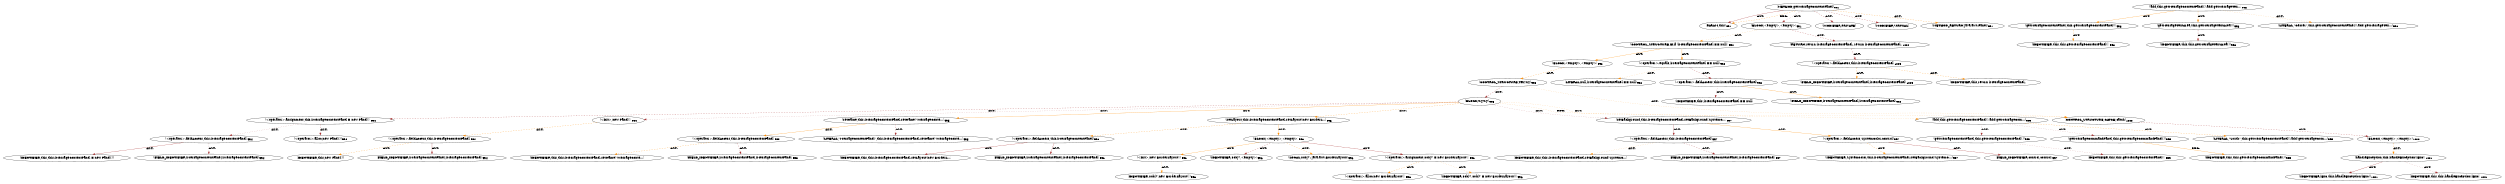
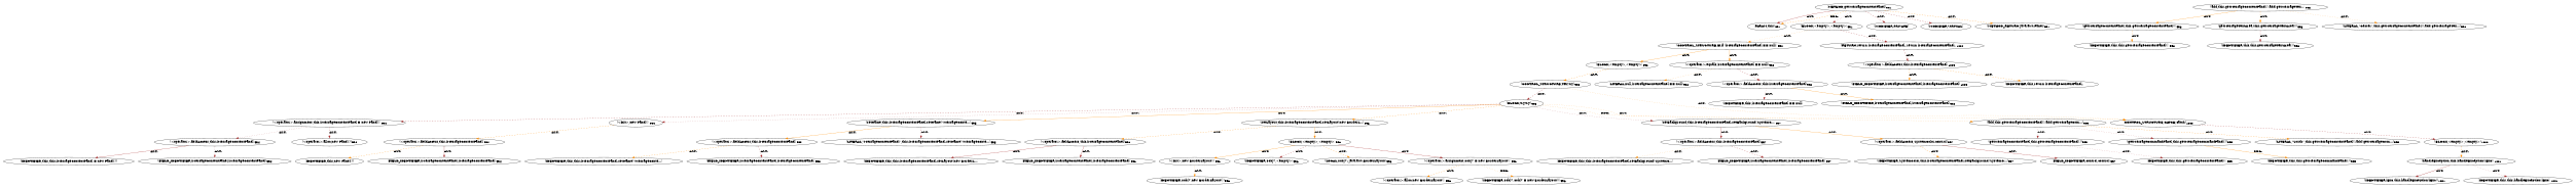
  digraph {
    edge [color=darkorange style=dashed]
    n1 [label=<(METHOD,getMessageContentPanel)<SUB>991</SUB>>]
    n2 [label=<(PARAM,this)<SUB>991</SUB>>]
    n3 [label=<(BLOCK,&lt;empty&gt;,&lt;empty&gt;)<SUB>991</SUB>>]
    n4 [label=<(MODIFIER,PRIVATE)>]
    n5 [label=<(MODIFIER,VIRTUAL)>]
    n6 [label=<(METHOD_RETURN,java.awt.Panel)<SUB>991</SUB>>]
    n7 [label=<(CONTROL_STRUCTURE,IF,if (iMessageContentPanel == null))<SUB>992</SUB>>]
    n8 [label=<(RETURN,return iMessageContentPanel;,return iMessageContentPanel;)<SUB>1004</SUB>>]
    n9 [label=<(&lt;operator&gt;.equals,iMessageContentPanel == null)<SUB>992</SUB>>]
    n10 [label=<(BLOCK,&lt;empty&gt;,&lt;empty&gt;)<SUB>992</SUB>>]
    n11 [label=<(&lt;operator&gt;.fieldAccess,this.iMessageContentPanel)<SUB>1004</SUB>>]
    n12 [label=<(&lt;operator&gt;.fieldAccess,this.iMessageContentPanel)<SUB>992</SUB>>]
    n13 [label=<(LITERAL,null,iMessageContentPanel == null)<SUB>992</SUB>>]
    n14 [label=<(CONTROL_STRUCTURE,TRY,try)<SUB>993</SUB>>]
    n15 [label=<(IDENTIFIER,this,iMessageContentPanel == null)>]
    n16 [label=<(FIELD_IDENTIFIER,iMessageContentPanel,iMessageContentPanel)<SUB>992</SUB>>]
    n17 [label=<(BLOCK,try,try)<SUB>993</SUB>>]
    n18 [label=<(CONTROL_STRUCTURE,CATCH,catch)<SUB>1000</SUB>>]
    n19 [label=<(&lt;operator&gt;.assignment,this.iMessageContentPanel = new Panel())<SUB>994</SUB>>]
    n20 [label=<(&lt;init&gt;,new Panel())<SUB>994</SUB>>]
    n21 [label=<(setName,this.iMessageContentPanel.setName(&quot;MessageConte...)<SUB>995</SUB>>]
    n22 [label=<(setLayout,this.iMessageContentPanel.setLayout(new BorderL...)<SUB>996</SUB>>]
    n23 [label=<(setBackground,this.iMessageContentPanel.setBackground(SystemC...)<SUB>997</SUB>>]
    n24 [label=<(add,this.getMessageContentPanel().add(getMessageCom...)<SUB>999</SUB>>]
    n25 [label=<(BLOCK,&lt;empty&gt;,&lt;empty&gt;)<SUB>1000</SUB>>]
    n26 [label=<(&lt;operator&gt;.fieldAccess,this.iMessageContentPanel)<SUB>994</SUB>>]
    n27 [label=<(&lt;operator&gt;.alloc,new Panel())<SUB>994</SUB>>]
    n28 [label=<(&lt;operator&gt;.fieldAccess,this.iMessageContentPanel)<SUB>994</SUB>>]
    n29 [label=<(&lt;operator&gt;.fieldAccess,this.iMessageContentPanel)<SUB>995</SUB>>]
    n30 [label=<(LITERAL,&quot;MessageContentPanel&quot;,this.iMessageContentPanel.setName(&quot;MessageConte...)<SUB>995</SUB>>]
    n31 [label=<(&lt;operator&gt;.fieldAccess,this.iMessageContentPanel)<SUB>996</SUB>>]
    n32 [label=<(BLOCK,&lt;empty&gt;,&lt;empty&gt;)<SUB>996</SUB>>]
    n33 [label=<(&lt;operator&gt;.fieldAccess,this.iMessageContentPanel)<SUB>997</SUB>>]
    n34 [label=<(&lt;operator&gt;.fieldAccess,SystemColor.control)<SUB>997</SUB>>]
    n35 [label=<(add,this.getMessageContentPanel().add(getMessageTex...)<SUB>998</SUB>>]
    n36 [label=<(getMessageContentPanel,this.getMessageContentPanel())<SUB>998</SUB>>]
    n37 [label=<(getMessageTextArea,this.getMessageTextArea())<SUB>998</SUB>>]
    n38 [label=<(LITERAL,&quot;Center&quot;,this.getMessageContentPanel().add(getMessageTex...)<SUB>998</SUB>>]
    n39 [label=<(getMessageContentPanel,this.getMessageContentPanel())<SUB>999</SUB>>]
    n40 [label=<(getMessageCommandPanel,this.getMessageCommandPanel())<SUB>999</SUB>>]
    n41 [label=<(LITERAL,&quot;South&quot;,this.getMessageContentPanel().add(getMessageCom...)<SUB>999</SUB>>]
    n42 [label=<(IDENTIFIER,this,this.iMessageContentPanel = new Panel())>]
    n43 [label=<(FIELD_IDENTIFIER,iMessageContentPanel,iMessageContentPanel)<SUB>994</SUB>>]
    n44 [label=<(IDENTIFIER,this,new Panel())>]
    n45 [label=<(FIELD_IDENTIFIER,iMessageContentPanel,iMessageContentPanel)<SUB>994</SUB>>]
    n46 [label=<(IDENTIFIER,this,this.iMessageContentPanel.setName(&quot;MessageConte...)>]
    n47 [label=<(FIELD_IDENTIFIER,iMessageContentPanel,iMessageContentPanel)<SUB>995</SUB>>]
    n48 [label=<(IDENTIFIER,this,this.iMessageContentPanel.setLayout(new BorderL...)>]
    n49 [label=<(FIELD_IDENTIFIER,iMessageContentPanel,iMessageContentPanel)<SUB>996</SUB>>]
    n50 [label=<(LOCAL,$obj7: java.awt.BorderLayout)<SUB>996</SUB>>]
    n51 [label=<(&lt;operator&gt;.assignment,$obj7 = new BorderLayout())<SUB>996</SUB>>]
    n52 [label=<(&lt;init&gt;,new BorderLayout())<SUB>996</SUB>>]
    n53 [label=<(IDENTIFIER,$obj7,&lt;empty&gt;)<SUB>996</SUB>>]
    n54 [label=<(IDENTIFIER,$obj7,$obj7 = new BorderLayout())<SUB>996</SUB>>]
    n55 [label=<(&lt;operator&gt;.alloc,new BorderLayout())<SUB>996</SUB>>]
    n56 [label=<(IDENTIFIER,$obj7,new BorderLayout())<SUB>996</SUB>>]
    n57 [label=<(IDENTIFIER,this,this.iMessageContentPanel.setBackground(SystemC...)>]
    n58 [label=<(FIELD_IDENTIFIER,iMessageContentPanel,iMessageContentPanel)<SUB>997</SUB>>]
    n59 [label=<(IDENTIFIER,SystemColor,this.iMessageContentPanel.setBackground(SystemC...)<SUB>997</SUB>>]
    n60 [label=<(FIELD_IDENTIFIER,control,control)<SUB>997</SUB>>]
    n61 [label=<(IDENTIFIER,this,this.getMessageContentPanel())<SUB>998</SUB>>]
    n62 [label=<(IDENTIFIER,this,this.getMessageTextArea())<SUB>998</SUB>>]
    n63 [label=<(IDENTIFIER,this,this.getMessageContentPanel())<SUB>999</SUB>>]
    n64 [label=<(IDENTIFIER,this,this.getMessageCommandPanel())<SUB>999</SUB>>]
    n65 [label=<(handleException,this.handleException(iExc))<SUB>1001</SUB>>]
    n66 [label=<(IDENTIFIER,this,this.handleException(iExc))<SUB>1001</SUB>>]
    n67 [label=<(IDENTIFIER,iExc,this.handleException(iExc))<SUB>1001</SUB>>]
    n68 [label=<(IDENTIFIER,this,return iMessageContentPanel;)>]
    n69 [label=<(FIELD_IDENTIFIER,iMessageContentPanel,iMessageContentPanel)<SUB>1004</SUB>>]
    n1 -> n2 [color=brown label="AST: " style=solid]
    n1 -> n2 [label="DDG: "]
    n1 -> n3 [color=brown label="AST: " style=dotted]
    n1 -> n4 [color=brown label="AST: "]
    n1 -> n5 [color=brown label="AST: "]
    n1 -> n6 [label="AST: "]
    n3 -> n7 [label="AST: " style=dotted]
    n3 -> n8 [color=brown label="AST: "]
    n7 -> n9 [label="AST: " style=solid]
    n7 -> n10 [label="AST: " style=solid]
    n8 -> n11 [color=brown label="AST: "]
    n9 -> n12 [color=brown label="AST: "]
    n9 -> n13 [label="AST: " style=dotted]
    n10 -> n14 [label="AST: "]
    n11 -> n68 [label="AST: "]
    n11 -> n69 [label="AST: "]
    n12 -> n15 [color=brown label="AST: " style=dotted]
    n12 -> n16 [label="AST: " style=solid]
    n14 -> n17 [color=brown label="AST: "]
    n14 -> n18 [label="AST: " style=dotted]
    n17 -> n18 [label="AST: " style=dotted]
    n17 -> n19 [color=brown label="AST: "]
    n17 -> n20 [color=brown label="AST: " style=dotted]
    n17 -> n21 [label="AST: " style=solid]
    n17 -> n22 [label="AST: "]
    n17 -> n23 [color=brown label="AST: " style=dotted]
    n17 -> n24 [label="DDG: " style=dotted]
    n18 -> n25 [color=brown label="AST: "]
    n19 -> n26 [color=brown label="AST: " style=dotted]
    n19 -> n27 [color=brown label="AST: "]
    n20 -> n28 [label="AST: "]
    n21 -> n29 [label="AST: " style=solid]
    n21 -> n30 [color=brown label="AST: "]
    n22 -> n31 [label="AST: "]
    n22 -> n32 [label="AST: " style=solid]
    n23 -> n33 [color=brown label="AST: " style=solid]
    n23 -> n34 [label="AST: " style=solid]
    n24 -> n39 [color=brown label="AST: " style=dotted]
    n24 -> n40 [color=brown label="AST: " style=dotted]
    n24 -> n41 [label="AST: "]
    n25 -> n65 [label="AST: "]
    n26 -> n42 [color=brown label="AST: " style=solid]
    n26 -> n43 [color=brown label="AST: " style=dotted]
    n28 -> n44 [label="AST: "]
    n28 -> n45 [color=brown label="AST: " style=solid]
    n29 -> n46 [label="AST: "]
    n29 -> n47 [color=brown label="AST: "]
    n31 -> n48 [color=brown label="AST: " style=solid]
    n31 -> n49 [color=brown label="AST: " style=solid]
    n32 -> n50 [label="AST: "]
    n32 -> n51 [color=brown label="AST: " style=solid]
    n32 -> n52 [label="AST: " style=solid]
    n32 -> n53 [color=brown label="AST: "]
    n33 -> n57 [label="AST: " style=dotted]
    n33 -> n58 [color=brown label="AST: "]
    n34 -> n59 [label="AST: "]
    n34 -> n60 [color=brown label="AST: " style=solid]
    n35 -> n36 [label="AST: " style=solid]
    n35 -> n37 [label="AST: "]
    n35 -> n38 [label="AST: " style=dotted]
    n36 -> n61 [label="AST: "]
    n37 -> n62 [color=brown label="AST: "]
    n39 -> n63 [color=brown label="AST: " style=dotted]
    n40 -> n64 [label="DDG: " style=solid]
-   n51 -> n54 [label="AST: " style=dotted]
+   n51 -> n54 [label="DDG: " style=dotted]
    n51 -> n55 [label="AST: "]
    n52 -> n56 [label="AST: " style=dotted]
    n65 -> n66 [color=brown label="AST: " style=dotted]
    n65 -> n67 [color=brown label="AST: " style=solid]
  }
